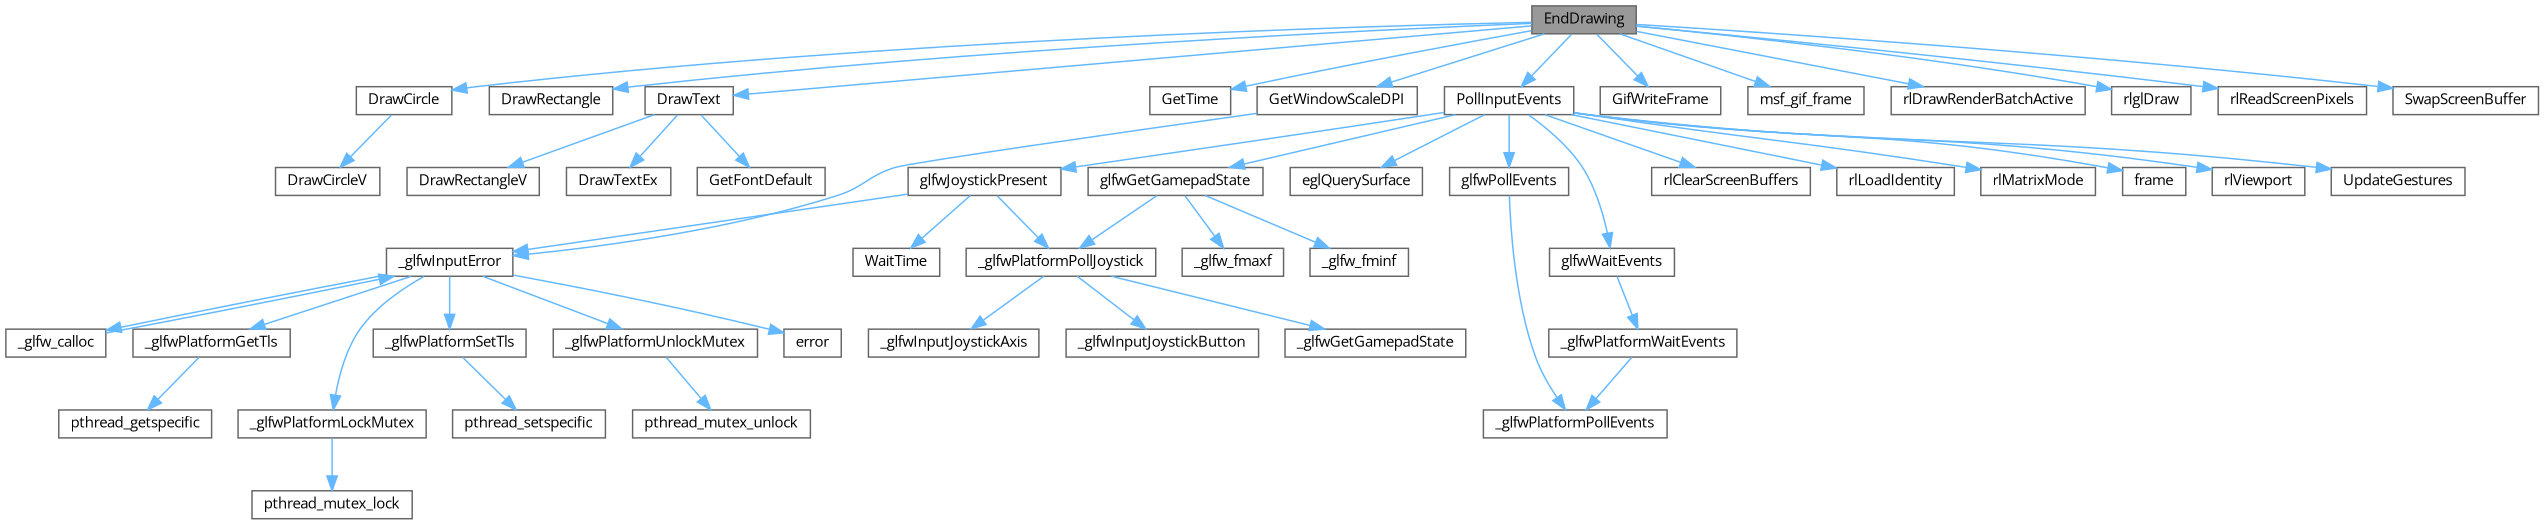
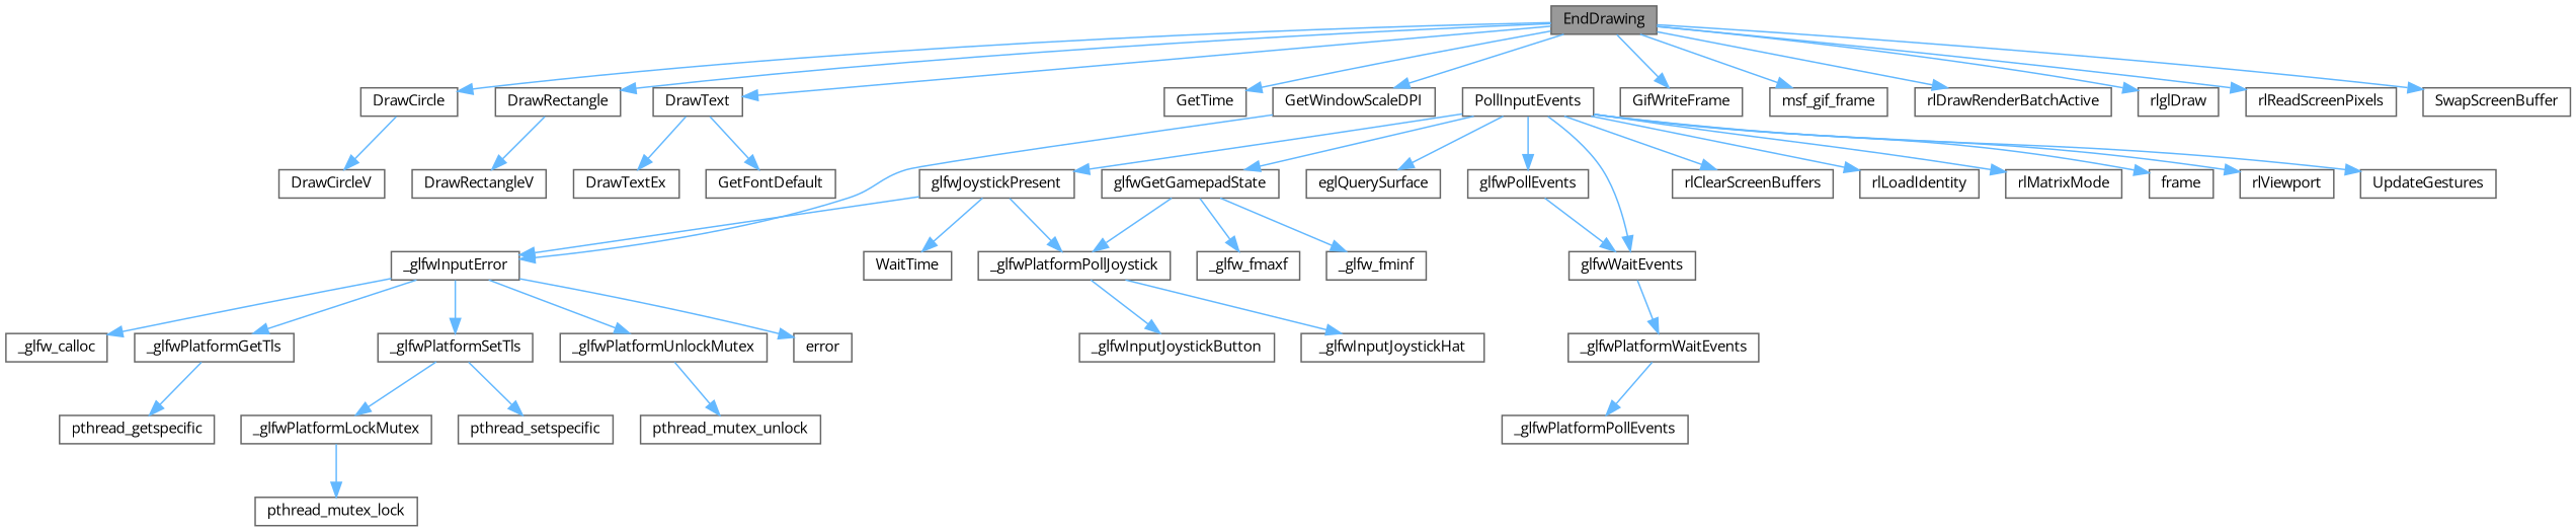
  digraph {
    fontname="Open Sans"
    rankdir=TB
    node [color=grey40 fillcolor=white fontname="Open Sans" fontsize=10 shape=box style=filled]
    edge [color=steelblue1 fontname="Open Sans" fontsize=10 labelfontname=Helvetica labelfontsize=10 style=solid]
    n1 [color=gray40 fillcolor=grey60 fontcolor=black height=0.2 label=EndDrawing width=0.4]
    n2 [height=0.2 label=DrawCircle width=0.4]
    n3 [height=0.2 label=DrawRectangle width=0.4]
    n4 [height=0.2 label=DrawText width=0.4]
    n5 [height=0.2 label=GetTime width=0.4]
    n6 [height=0.2 label=GetWindowScaleDPI width=0.4]
    n7 [height=0.2 label=GifWriteFrame width=0.4]
    n8 [height=0.2 label=msf_gif_frame width=0.4]
    n9 [height=0.2 label=PollInputEvents width=0.4]
    n10 [height=0.2 label=rlDrawRenderBatchActive width=0.4]
    n11 [height=0.2 label=rlglDraw width=0.4]
    n12 [height=0.2 label=rlReadScreenPixels width=0.4]
    n13 [height=0.2 label=SwapScreenBuffer width=0.4]
    n14 [height=0.2 label=DrawCircleV width=0.4]
    n15 [height=0.2 label=DrawRectangleV width=0.4]
    n16 [height=0.2 label=DrawTextEx width=0.4]
    n17 [height=0.2 label=GetFontDefault width=0.4]
    n18 [height=0.2 label=_glfwInputError width=0.4]
    n19 [height=0.2 label=eglQuerySurface width=0.4]
    n20 [height=0.2 label=glfwGetGamepadState width=0.4]
    n21 [height=0.2 label=glfwJoystickPresent width=0.4]
    n22 [height=0.2 label=glfwPollEvents width=0.4]
    n23 [height=0.2 label=glfwWaitEvents width=0.4]
    n24 [height=0.2 label=rlClearScreenBuffers width=0.4]
    n25 [height=0.2 label=rlLoadIdentity width=0.4]
    n26 [height=0.2 label=rlMatrixMode width=0.4]
    n27 [height=0.2 label=frame width=0.4]
    n28 [height=0.2 label=rlViewport width=0.4]
    n29 [height=0.2 label=UpdateGestures width=0.4]
    n30 [height=0.2 label=WaitTime width=0.4]
    n31 [height=0.2 label=_glfw_fmaxf width=0.4]
    n32 [height=0.2 label=_glfw_fminf width=0.4]
    n33 [height=0.2 label=_glfwPlatformPollJoystick width=0.4]
    n34 [height=0.2 label=_glfwPlatformPollEvents width=0.4]
    n35 [height=0.2 label=_glfwPlatformWaitEvents width=0.4]
    n36 [height=0.2 label=_glfw_calloc width=0.4]
    n37 [height=0.2 label=_glfwPlatformGetTls width=0.4]
    n38 [height=0.2 label=_glfwPlatformLockMutex width=0.4]
    n39 [height=0.2 label=_glfwPlatformSetTls width=0.4]
    n40 [height=0.2 label=_glfwPlatformUnlockMutex width=0.4]
    n41 [height=0.2 label=error width=0.4]
-   n42 [height=0.2 label=_glfwInputJoystickAxis width=0.4]
    n43 [height=0.2 label=_glfwInputJoystickButton width=0.4]
-   n44 [height=0.2 label=_glfwGetGamepadState width=0.4]
+   n44 [height=0.2 label=_glfwInputJoystickHat width=0.4]
    n45 [height=0.2 label=pthread_getspecific width=0.4]
    n46 [height=0.2 label=pthread_mutex_lock width=0.4]
    n47 [height=0.2 label=pthread_setspecific width=0.4]
    n48 [height=0.2 label=pthread_mutex_unlock width=0.4]
    n1 -> n2
    n1 -> n3
    n1 -> n4
    n1 -> n5
    n1 -> n6
    n1 -> n7
    n1 -> n8
-   n1 -> n9
    n1 -> n10
    n1 -> n11
    n1 -> n12
    n1 -> n13
    n2 -> n14
-   n4 -> n15
+   n3 -> n15
    n4 -> n16
    n4 -> n17
    n6 -> n18
    n9 -> n19
    n9 -> n20
    n9 -> n21
    n9 -> n22
    n9 -> n23
    n9 -> n24
    n9 -> n25
    n9 -> n26
    n9 -> n27
    n9 -> n28
    n9 -> n29
    n18 -> n36
    n18 -> n37
-   n18 -> n38
+   n39 -> n38
    n18 -> n39
    n18 -> n40
    n18 -> n41
    n20 -> n31
    n20 -> n32
    n20 -> n33
    n21 -> n18
    n21 -> n30
    n21 -> n33
-   n22 -> n34
+   n22 -> n23
    n23 -> n35
-   n33 -> n42
    n33 -> n43
    n33 -> n44
    n35 -> n34
-   n36 -> n18
    n37 -> n45
    n38 -> n46
    n39 -> n47
    n40 -> n48
  }
